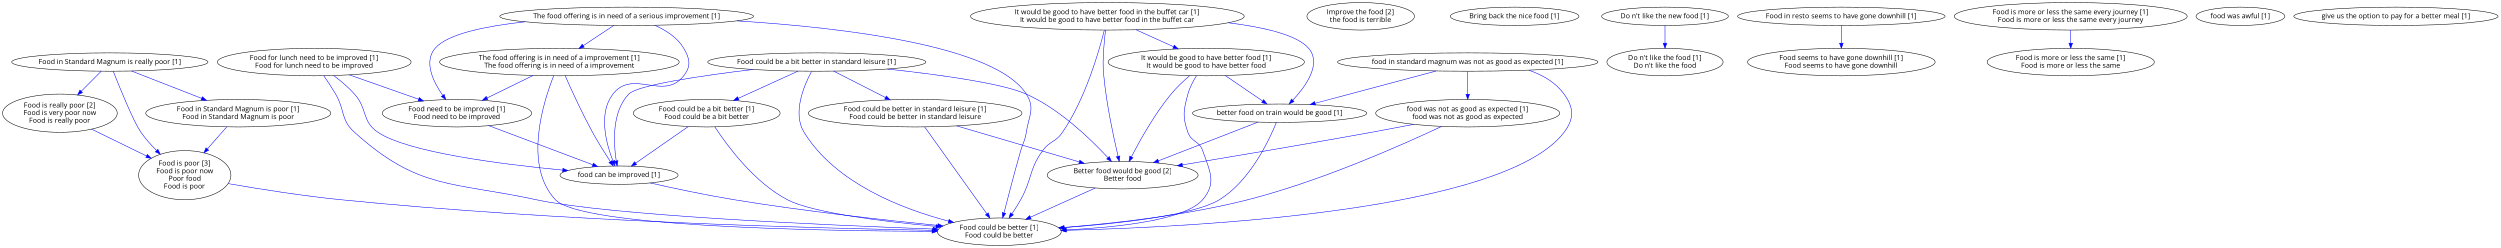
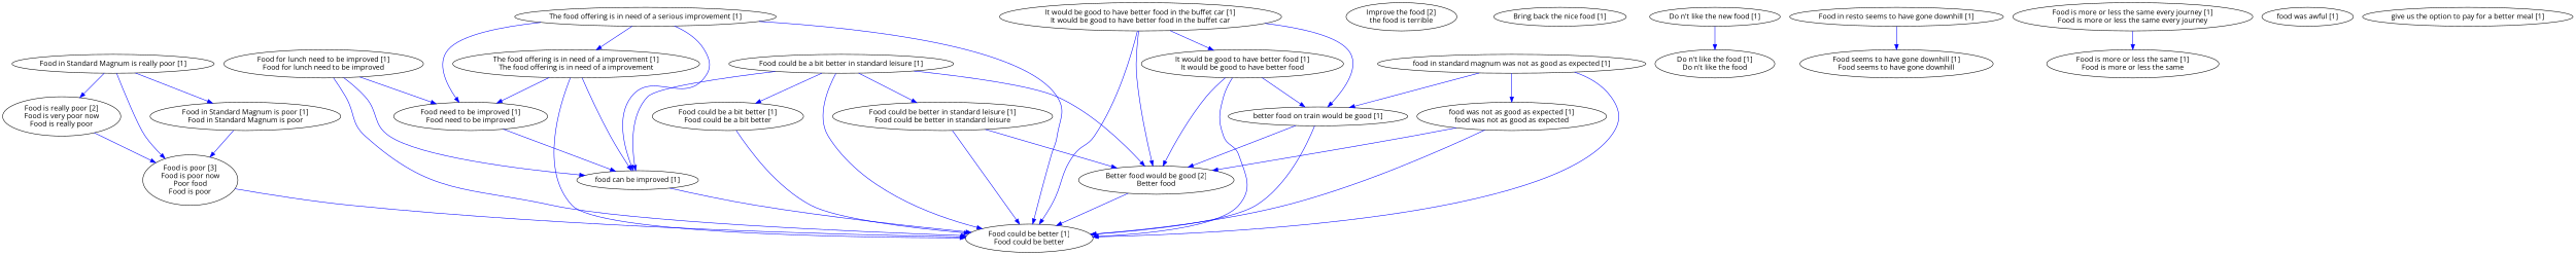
  digraph {
    fontname="Open Sans"
    node [fontname="Open Sans"]
    edge [color=blue fontname="Open Sans"]
    "Better food would be good [2]\nBetter food"
    "Food could be better [1]\nFood could be better"
    "Food is really poor [2]\nFood is very poor now\nFood is really poor"
    "Food is poor [3]\nFood is poor now\nPoor food\nFood is poor"
    "Improve the food [2]\nthe food is terrible"
    "Bring back the nice food [1]"
    "Do n't like the new food [1]"
    "Do n't like the food [1]\nDo n't like the food"
    "Food could be a bit better in standard leisure [1]"
    "Food could be better in standard leisure [1]\nFood could be better in standard leisure"
    "Food could be a bit better [1]\nFood could be a bit better"
    "food can be improved [1]"
    "Food for lunch need to be improved [1]\nFood for lunch need to be improved"
    "Food need to be improved [1]\nFood need to be improved"
    "Food in Standard Magnum is really poor [1]"
    "Food in Standard Magnum is poor [1]\nFood in Standard Magnum is poor"
    "Food in resto seems to have gone downhill [1]"
    "Food seems to have gone downhill [1]\nFood seems to have gone downhill"
    "Food is more or less the same every journey [1]\nFood is more or less the same every journey"
    "Food is more or less the same [1]\nFood is more or less the same"
    "It would be good to have better food in the buffet car [1]\nIt would be good to have better food in the buffet car"
    "It would be good to have better food [1]\nIt would be good to have better food"
    "better food on train would be good [1]"
    "The food offering is in need of a serious improvement [1]"
    "The food offering is in need of a improvement [1]\nThe food offering is in need of a improvement"
    "food in standard magnum was not as good as expected [1]"
    "food was not as good as expected [1]\nfood was not as good as expected"
    "food was awful [1]"
    "give us the option to pay for a better meal [1]"
    "Better food would be good [2]\nBetter food" -> "Food could be better [1]\nFood could be better"
    "Food is really poor [2]\nFood is very poor now\nFood is really poor" -> "Food is poor [3]\nFood is poor now\nPoor food\nFood is poor"
    "Food is poor [3]\nFood is poor now\nPoor food\nFood is poor" -> "Food could be better [1]\nFood could be better"
    "Do n't like the new food [1]" -> "Do n't like the food [1]\nDo n't like the food"
    "Food could be a bit better in standard leisure [1]" -> "Better food would be good [2]\nBetter food"
    "Food could be a bit better in standard leisure [1]" -> "Food could be better [1]\nFood could be better"
    "Food could be a bit better in standard leisure [1]" -> "Food could be better in standard leisure [1]\nFood could be better in standard leisure"
    "Food could be a bit better in standard leisure [1]" -> "Food could be a bit better [1]\nFood could be a bit better"
    "Food could be a bit better in standard leisure [1]" -> "food can be improved [1]"
    "Food could be better in standard leisure [1]\nFood could be better in standard leisure" -> "Better food would be good [2]\nBetter food"
    "Food could be better in standard leisure [1]\nFood could be better in standard leisure" -> "Food could be better [1]\nFood could be better"
    "Food could be a bit better [1]\nFood could be a bit better" -> "Food could be better [1]\nFood could be better"
-   "Food could be a bit better [1]\nFood could be a bit better" -> "food can be improved [1]"
    "food can be improved [1]" -> "Food could be better [1]\nFood could be better"
    "Food for lunch need to be improved [1]\nFood for lunch need to be improved" -> "Food could be better [1]\nFood could be better"
    "Food for lunch need to be improved [1]\nFood for lunch need to be improved" -> "food can be improved [1]"
    "Food for lunch need to be improved [1]\nFood for lunch need to be improved" -> "Food need to be improved [1]\nFood need to be improved"
    "Food need to be improved [1]\nFood need to be improved" -> "food can be improved [1]"
    "Food in Standard Magnum is really poor [1]" -> "Food is really poor [2]\nFood is very poor now\nFood is really poor"
    "Food in Standard Magnum is really poor [1]" -> "Food is poor [3]\nFood is poor now\nPoor food\nFood is poor"
    "Food in Standard Magnum is really poor [1]" -> "Food in Standard Magnum is poor [1]\nFood in Standard Magnum is poor"
    "Food in Standard Magnum is poor [1]\nFood in Standard Magnum is poor" -> "Food is poor [3]\nFood is poor now\nPoor food\nFood is poor"
    "Food in resto seems to have gone downhill [1]" -> "Food seems to have gone downhill [1]\nFood seems to have gone downhill"
    "Food is more or less the same every journey [1]\nFood is more or less the same every journey" -> "Food is more or less the same [1]\nFood is more or less the same"
    "It would be good to have better food in the buffet car [1]\nIt would be good to have better food in the buffet car" -> "Better food would be good [2]\nBetter food"
    "It would be good to have better food in the buffet car [1]\nIt would be good to have better food in the buffet car" -> "Food could be better [1]\nFood could be better"
    "It would be good to have better food in the buffet car [1]\nIt would be good to have better food in the buffet car" -> "It would be good to have better food [1]\nIt would be good to have better food"
    "It would be good to have better food in the buffet car [1]\nIt would be good to have better food in the buffet car" -> "better food on train would be good [1]"
    "It would be good to have better food [1]\nIt would be good to have better food" -> "Better food would be good [2]\nBetter food"
    "It would be good to have better food [1]\nIt would be good to have better food" -> "Food could be better [1]\nFood could be better"
    "It would be good to have better food [1]\nIt would be good to have better food" -> "better food on train would be good [1]"
    "better food on train would be good [1]" -> "Better food would be good [2]\nBetter food"
    "better food on train would be good [1]" -> "Food could be better [1]\nFood could be better"
    "The food offering is in need of a serious improvement [1]" -> "Food could be better [1]\nFood could be better"
    "The food offering is in need of a serious improvement [1]" -> "food can be improved [1]"
    "The food offering is in need of a serious improvement [1]" -> "Food need to be improved [1]\nFood need to be improved"
    "The food offering is in need of a serious improvement [1]" -> "The food offering is in need of a improvement [1]\nThe food offering is in need of a improvement"
    "The food offering is in need of a improvement [1]\nThe food offering is in need of a improvement" -> "Food could be better [1]\nFood could be better"
    "The food offering is in need of a improvement [1]\nThe food offering is in need of a improvement" -> "food can be improved [1]"
    "The food offering is in need of a improvement [1]\nThe food offering is in need of a improvement" -> "Food need to be improved [1]\nFood need to be improved"
    "food in standard magnum was not as good as expected [1]" -> "Food could be better [1]\nFood could be better"
    "food in standard magnum was not as good as expected [1]" -> "better food on train would be good [1]"
    "food in standard magnum was not as good as expected [1]" -> "food was not as good as expected [1]\nfood was not as good as expected"
    "food was not as good as expected [1]\nfood was not as good as expected" -> "Better food would be good [2]\nBetter food"
    "food was not as good as expected [1]\nfood was not as good as expected" -> "Food could be better [1]\nFood could be better"
  }
